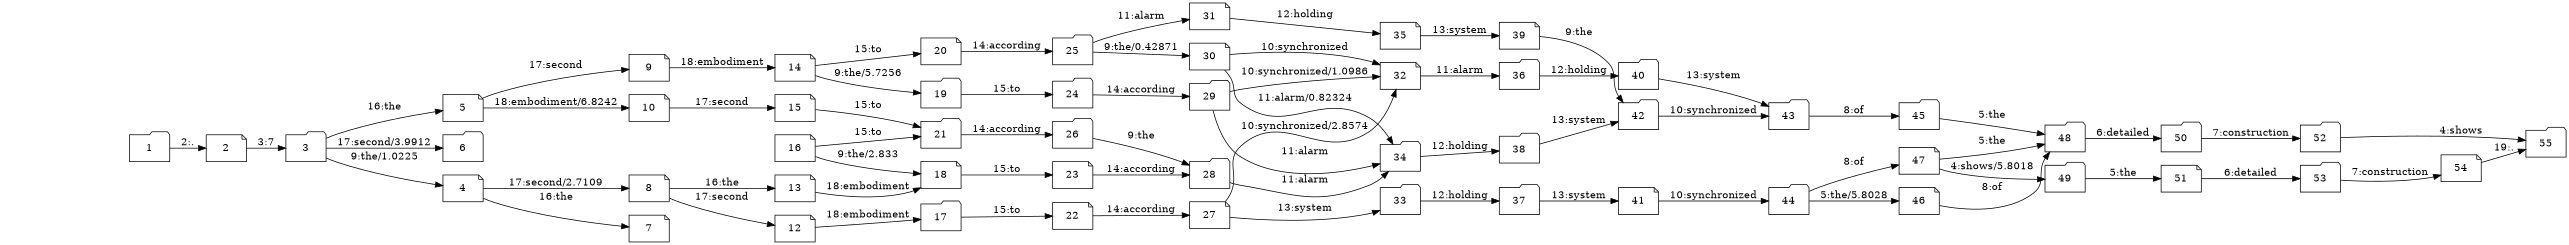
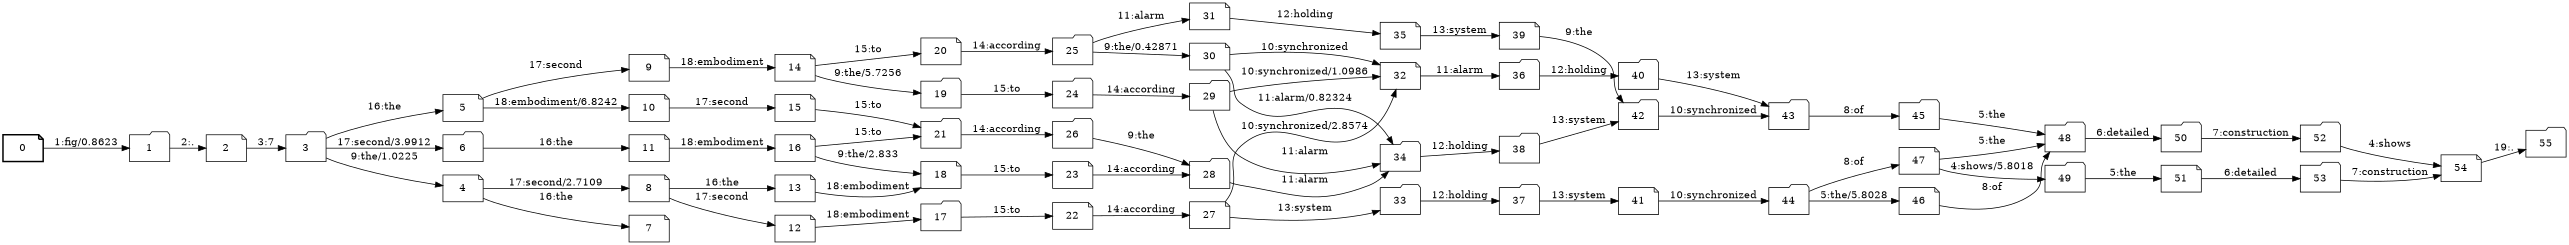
  digraph {
    nodesep=0.25
    rankdir=LR
    ranksep=0.4
    node [fontsize=14 shape=note style=solid]
    edge [fontsize=14]
+   n1 [label=0 style=bold]
    n2 [label=1 shape=folder]
    n3 [label=2]
    n4 [label=3 shape=folder]
    n5 [label=4]
    n6 [label=5]
    n7 [label=6 shape=folder]
    n8 [label=7]
    n9 [label=8]
    n10 [label=9]
    n11 [label=10]
+   n12 [label=11]
    n13 [label=12]
    n14 [label=13]
    n15 [label=14]
    n16 [label=15]
    n17 [label=16]
    n18 [label=17 shape=folder]
    n19 [label=18]
    n20 [label=20]
    n21 [label=19 shape=folder]
    n22 [label=21 shape=folder]
    n23 [label=22]
    n24 [label=23]
    n25 [label=25 shape=folder]
    n26 [label=24 shape=folder]
    n27 [label=26 shape=folder]
    n28 [label=27]
    n29 [label=28 shape=folder]
    n30 [label=31]
    n31 [label=30]
    n32 [label=29 shape=folder]
    n33 [label=32]
    n34 [label=33 shape=folder]
    n35 [label=34 shape=folder]
    n36 [label=35]
    n37 [label=36 shape=folder]
    n38 [label=37 shape=folder]
    n39 [label=38 shape=folder]
    n40 [label=39]
    n41 [label=40 shape=folder]
    n42 [label=41]
    n43 [label=42 shape=folder]
    n44 [label=43 shape=folder]
    n45 [label=44 shape=folder]
    n46 [label=45 shape=folder]
    n47 [label=47]
    n48 [label=46]
    n49 [label=48 shape=folder]
    n50 [label=49 shape=folder]
    n51 [label=50 shape=folder]
    n52 [label=51]
    n53 [label=52 shape=folder]
    n54 [label=53 shape=folder]
    n55 [label=54]
    n56 [label=55 shape=folder]
+   n1 -> n2 [label="1:fig/0.8623"]
    n2 -> n3 [label="2:."]
    n3 -> n4 [label="3:7"]
    n4 -> n5 [label="9:the/1.0225"]
    n4 -> n6 [label="16:the"]
    n4 -> n7 [label="17:second/3.9912"]
    n5 -> n8 [label="16:the"]
    n5 -> n9 [label="17:second/2.7109"]
    n6 -> n10 [label="17:second"]
    n6 -> n11 [label="18:embodiment/6.8242"]
+   n7 -> n12 [label="16:the"]
    n9 -> n13 [label="17:second"]
    n9 -> n14 [label="16:the"]
    n10 -> n15 [label="18:embodiment"]
    n11 -> n16 [label="17:second"]
+   n12 -> n17 [label="18:embodiment"]
    n13 -> n18 [label="18:embodiment"]
    n14 -> n19 [label="18:embodiment"]
    n15 -> n20 [label="15:to"]
    n15 -> n21 [label="9:the/5.7256"]
    n16 -> n22 [label="15:to"]
    n17 -> n19 [label="9:the/2.833"]
    n17 -> n22 [label="15:to"]
    n18 -> n23 [label="15:to"]
    n19 -> n24 [label="15:to"]
    n20 -> n25 [label="14:according"]
    n21 -> n26 [label="15:to"]
    n22 -> n27 [label="14:according"]
    n23 -> n28 [label="14:according"]
    n24 -> n29 [label="14:according"]
    n25 -> n30 [label="11:alarm"]
    n25 -> n31 [label="9:the/0.42871"]
    n26 -> n32 [label="14:according"]
    n27 -> n29 [label="9:the"]
    n28 -> n33 [label="10:synchronized/2.8574"]
    n28 -> n34 [label="13:system"]
    n29 -> n35 [label="11:alarm"]
    n30 -> n36 [label="12:holding"]
    n31 -> n33 [label="10:synchronized"]
    n31 -> n35 [label="11:alarm/0.82324"]
    n32 -> n33 [label="10:synchronized/1.0986"]
    n32 -> n35 [label="11:alarm"]
    n33 -> n37 [label="11:alarm"]
    n34 -> n38 [label="12:holding"]
    n35 -> n39 [label="12:holding"]
    n36 -> n40 [label="13:system"]
    n37 -> n41 [label="12:holding"]
    n38 -> n42 [label="13:system"]
    n39 -> n43 [label="13:system"]
    n40 -> n43 [label="9:the"]
    n41 -> n44 [label="13:system"]
    n42 -> n45 [label="10:synchronized"]
    n43 -> n44 [label="10:synchronized"]
    n44 -> n46 [label="8:of"]
    n45 -> n47 [label="8:of"]
    n45 -> n48 [label="5:the/5.8028"]
    n46 -> n49 [label="5:the"]
    n47 -> n49 [label="5:the"]
    n47 -> n50 [label="4:shows/5.8018"]
    n48 -> n49 [label="8:of"]
    n49 -> n51 [label="6:detailed"]
    n50 -> n52 [label="5:the"]
    n51 -> n53 [label="7:construction"]
    n52 -> n54 [label="6:detailed"]
-   n53 -> n56 [label="4:shows"]
+   n53 -> n55 [label="4:shows"]
    n54 -> n55 [label="7:construction"]
    n55 -> n56 [label="19:."]
  }
